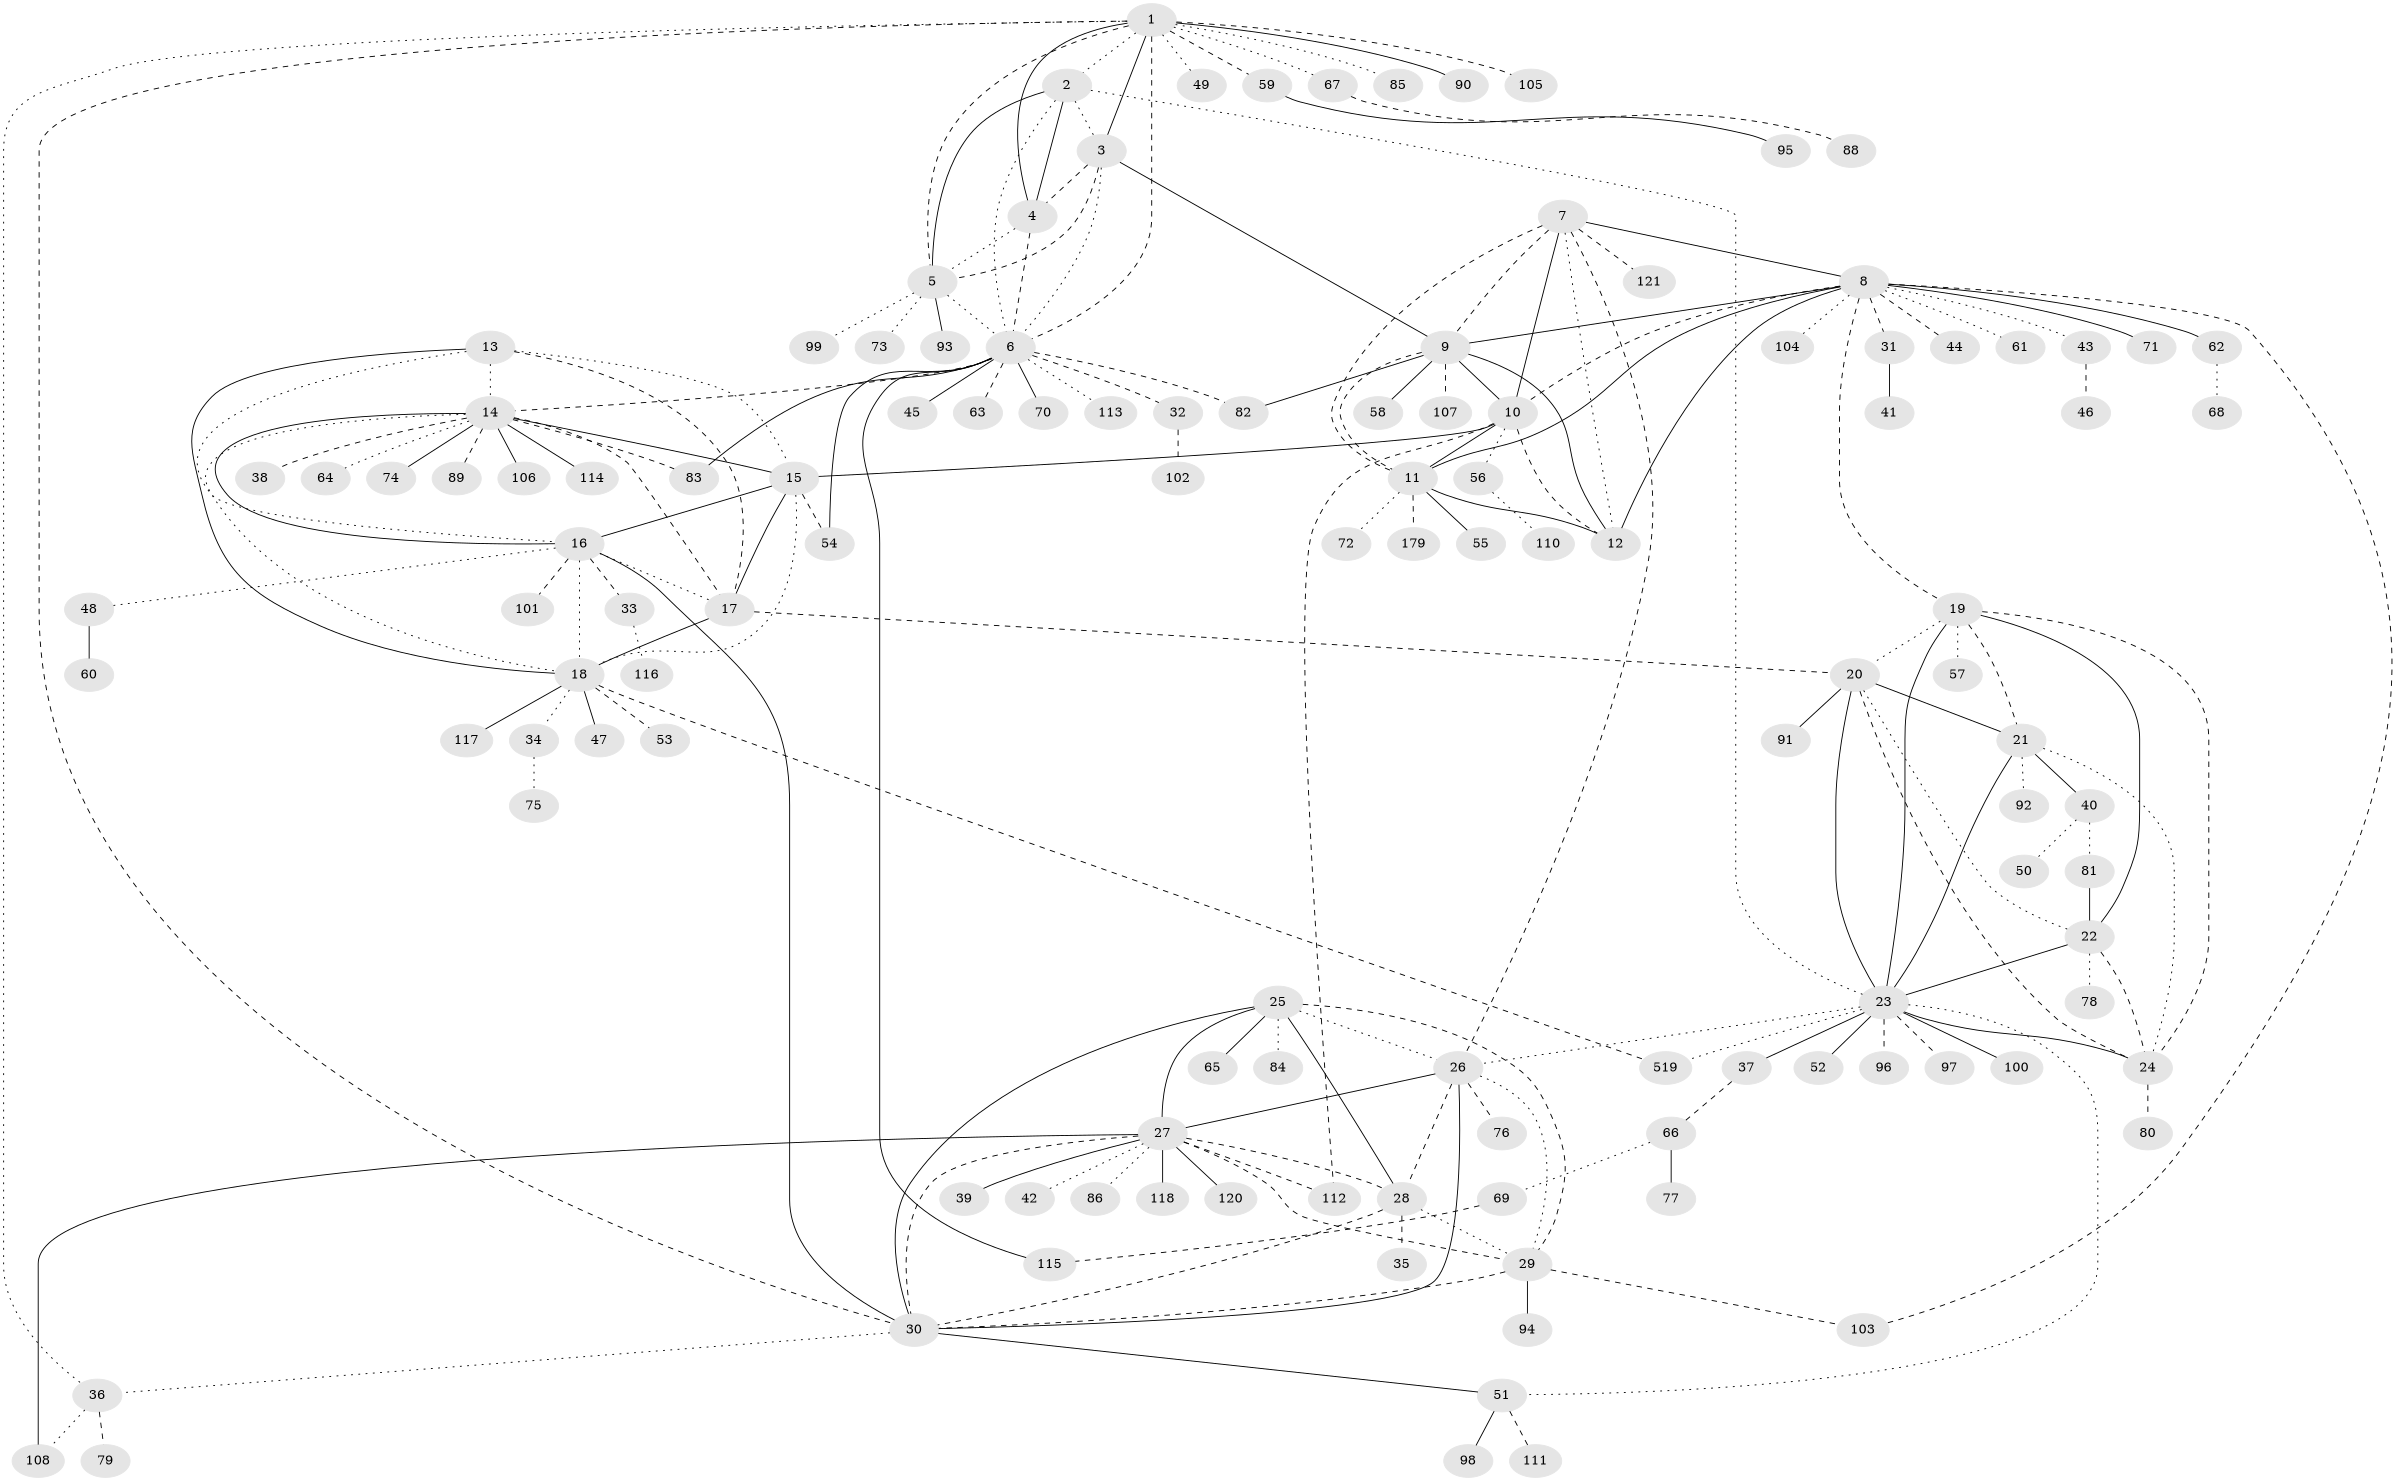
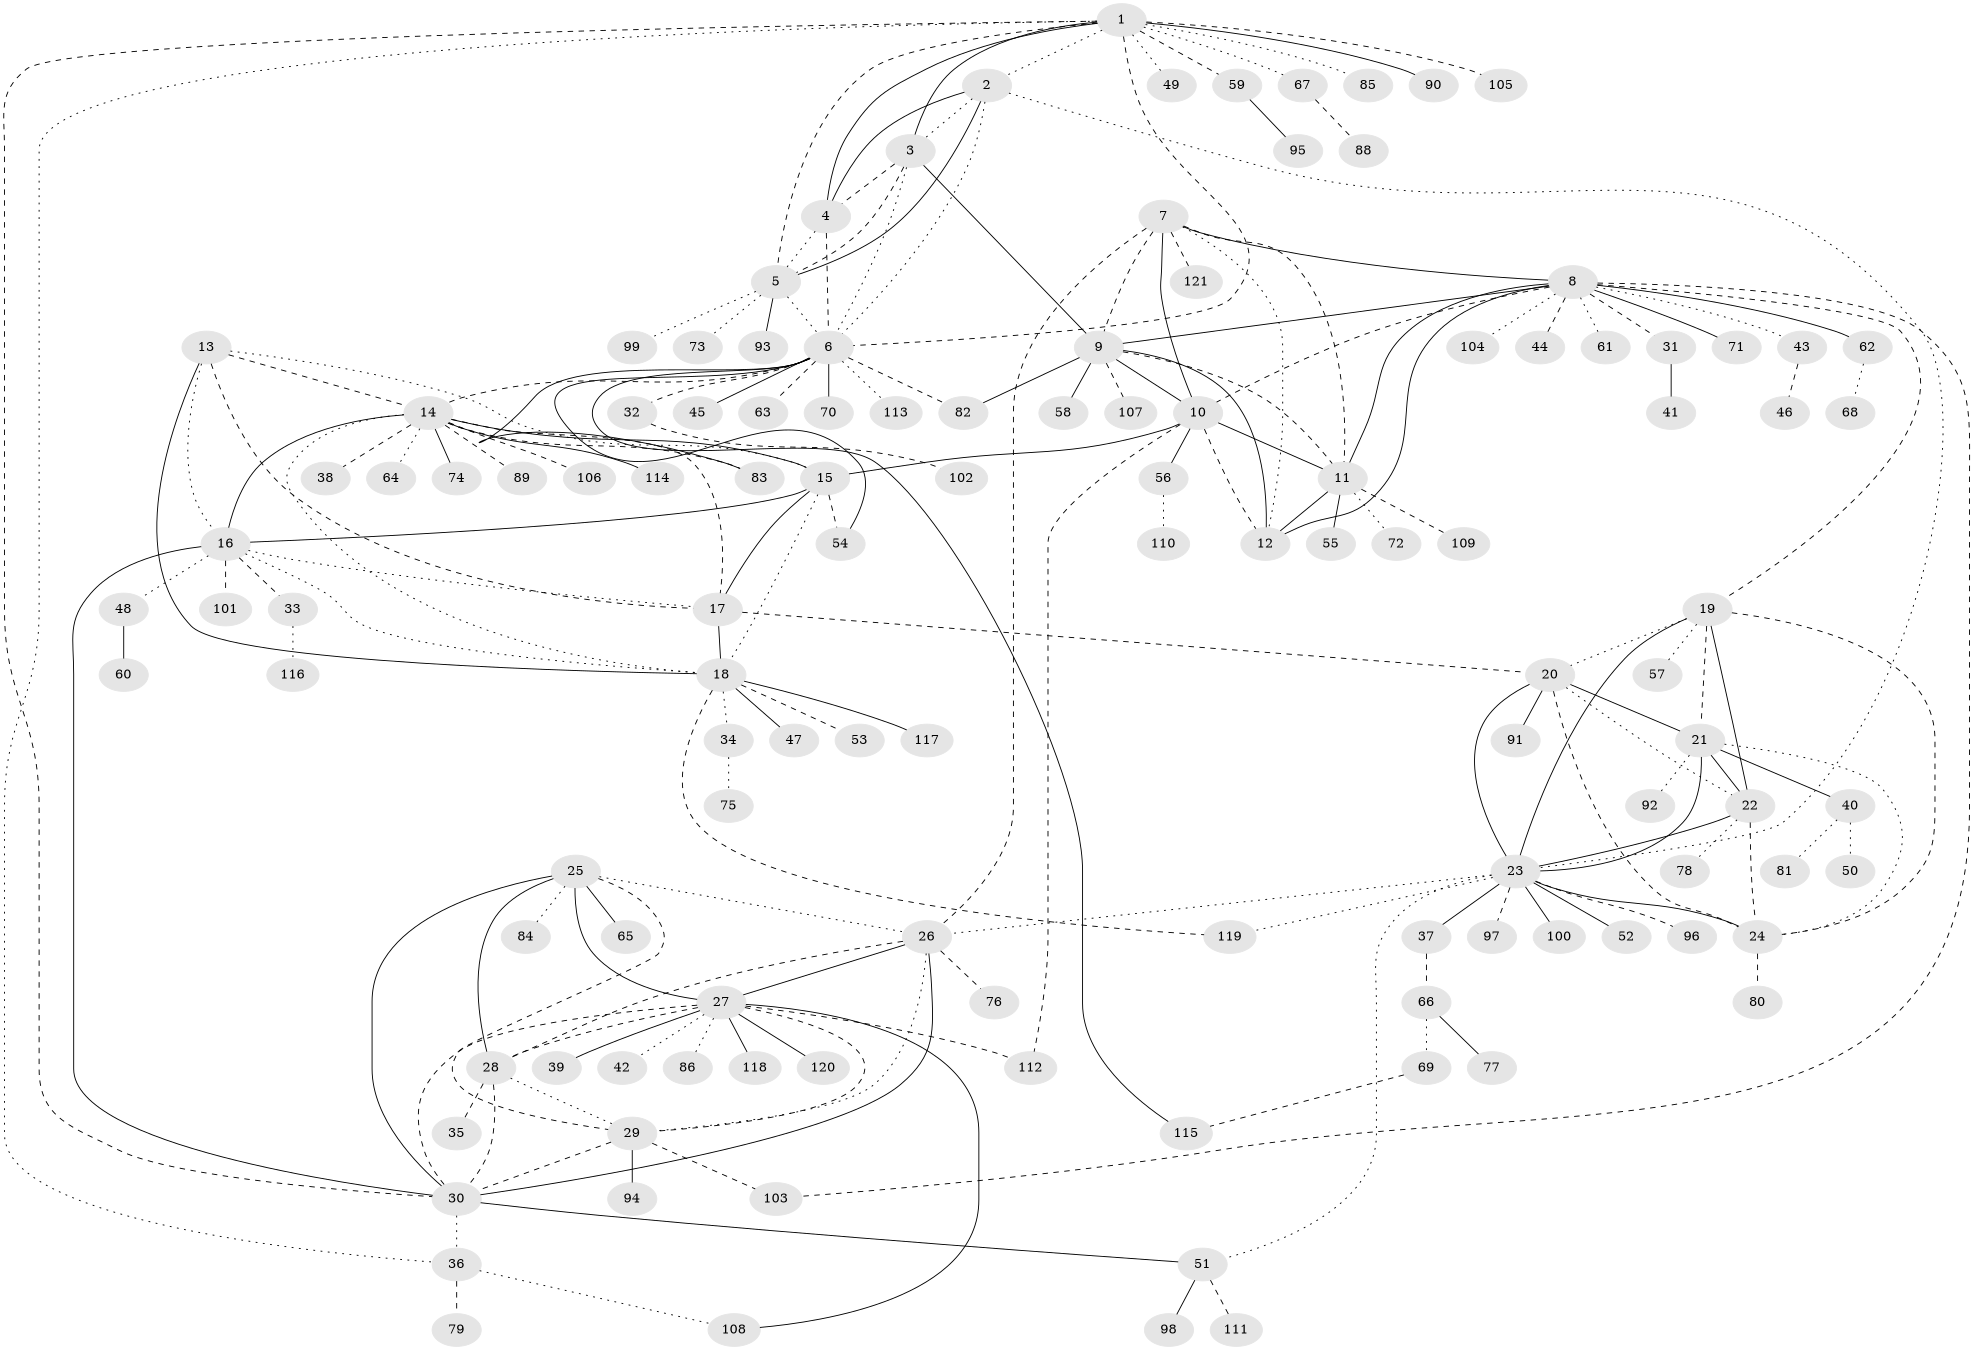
  graph {
    node [color=gray90 style=filled]
    edge [style=solid]
    1
    2
    3
    4
    5
    6
    30
    36
    49
    59
    67
    85
    90
    105
    23
    9
    73
    93
    99
    14
    32
    45
    54
    63
    70
    82
    83
    113
    115
    51
    108
    79
    95
    88
    26
-   119 [label=519]
+   119
    24
    37
    52
    96
    97
    100
    10
    11
    12
    58
    107
    15
    16
    17
    18
    38
    64
    74
    89
    106
    114
    102
    7
    8
    121
    19
    31
    43
    44
    61
    62
    71
    103
    104
    56
    112
    55
    72
-   109 [label=179]
+   109
    27
    28
    29
    76
    20
    21
    22
    57
    41
    46
    68
    110
    13
    33
    48
    101
    34
    47
    53
    117
    116
    60
    91
    75
    40
    92
    78
    80
    50
    81
    66
    98
    111
    25
    65
    84
    39
    42
    86
    118
    120
    35
    94
    69
    77
    1 -- 2 [style=dotted]
    1 -- 3
    1 -- 4
    1 -- 5 [style=dashed]
    1 -- 6 [style=dashed]
    1 -- 30 [style=dashed]
    1 -- 36 [style=dotted]
    1 -- 49 [style=dotted]
    1 -- 59 [style=dashed]
    1 -- 67 [style=dotted]
    1 -- 85 [style=dotted]
    1 -- 90
    1 -- 105 [style=dashed]
    2 -- 3 [style=dotted]
    2 -- 4
    2 -- 5
    2 -- 6 [style=dotted]
    2 -- 23 [style=dotted]
    3 -- 4 [style=dashed]
    3 -- 5 [style=dashed]
    3 -- 6 [style=dotted]
    3 -- 9
    4 -- 5 [style=dotted]
    4 -- 6 [style=dashed]
    5 -- 6 [style=dotted]
    5 -- 73 [style=dotted]
    5 -- 93
    5 -- 99 [style=dotted]
    6 -- 14 [style=dashed]
    6 -- 32 [style=dashed]
    6 -- 45
    6 -- 54
    6 -- 63 [style=dashed]
    6 -- 70
    6 -- 82 [style=dashed]
    6 -- 83
    6 -- 113 [style=dotted]
    6 -- 115
    30 -- 36 [style=dotted]
    30 -- 51
    36 -- 108 [style=dotted]
    36 -- 79 [style=dashed]
    59 -- 95
    67 -- 88 [style=dashed]
    23 -- 51 [style=dotted]
    23 -- 26 [style=dotted]
    23 -- 119 [style=dotted]
    23 -- 24
    23 -- 37
    23 -- 52
    23 -- 96 [style=dashed]
    23 -- 97 [style=dashed]
    23 -- 100
    9 -- 82
    9 -- 10
    9 -- 11 [style=dashed]
    9 -- 12
    9 -- 58
    9 -- 107 [style=dashed]
    14 -- 83 [style=dashed]
    14 -- 15
    14 -- 16
    14 -- 17 [style=dashed]
    14 -- 18 [style=dotted]
    14 -- 38 [style=dashed]
    14 -- 64 [style=dotted]
    14 -- 74
    14 -- 89 [style=dashed]
-   14 -- 106
+   14 -- 106 [style=dashed]
    14 -- 114
    32 -- 102 [style=dashed]
    51 -- 98
    51 -- 111 [style=dashed]
    26 -- 30
    26 -- 27
    26 -- 28 [style=dashed]
    26 -- 29 [style=dotted]
    26 -- 76 [style=dashed]
    24 -- 80 [style=dashed]
    37 -- 66 [style=dashed]
    10 -- 11
    10 -- 12 [style=dashed]
    10 -- 15
-   10 -- 56 [style=dotted]
+   10 -- 56
    10 -- 112 [style=dashed]
    11 -- 12
    11 -- 55
    11 -- 72 [style=dotted]
    11 -- 109 [style=dashed]
    15 -- 54 [style=dashed]
    15 -- 16
    15 -- 17
    15 -- 18 [style=dotted]
    16 -- 30
    16 -- 17 [style=dotted]
    16 -- 18 [style=dotted]
    16 -- 33 [style=dashed]
    16 -- 48 [style=dotted]
    16 -- 101 [style=dashed]
    17 -- 18
    17 -- 20 [style=dashed]
    18 -- 119 [style=dashed]
    18 -- 34 [style=dotted]
    18 -- 47
    18 -- 53 [style=dashed]
    18 -- 117
    7 -- 9 [style=dashed]
    7 -- 26 [style=dashed]
    7 -- 10
    7 -- 11 [style=dashed]
    7 -- 12 [style=dotted]
    7 -- 8
    7 -- 121 [style=dashed]
    8 -- 9
    8 -- 10 [style=dashed]
    8 -- 11
    8 -- 12
    8 -- 19 [style=dashed]
    8 -- 31 [style=dashed]
    8 -- 43 [style=dotted]
    8 -- 44 [style=dashed]
    8 -- 61 [style=dotted]
    8 -- 62
    8 -- 71
    8 -- 103 [style=dashed]
    8 -- 104 [style=dotted]
    19 -- 23
    19 -- 24 [style=dashed]
    19 -- 20 [style=dotted]
    19 -- 21 [style=dashed]
    19 -- 22
    19 -- 57 [style=dotted]
    31 -- 41
    43 -- 46 [style=dashed]
    62 -- 68 [style=dotted]
    56 -- 110 [style=dotted]
    27 -- 30 [style=dashed]
    27 -- 108
    27 -- 112 [style=dashed]
    27 -- 28 [style=dashed]
    27 -- 29 [style=dashed]
    27 -- 39
    27 -- 42 [style=dotted]
    27 -- 86 [style=dotted]
    27 -- 118
    27 -- 120
    28 -- 30 [style=dashed]
    28 -- 29 [style=dotted]
    28 -- 35 [style=dashed]
    29 -- 30 [style=dashed]
    29 -- 103 [style=dashed]
    29 -- 94
    20 -- 23
    20 -- 24 [style=dashed]
    20 -- 21
    20 -- 22 [style=dotted]
    20 -- 91
    21 -- 23
    21 -- 24 [style=dotted]
-   81 -- 22
+   21 -- 22
    21 -- 40
    21 -- 92 [style=dotted]
    22 -- 23
    22 -- 24 [style=dashed]
    22 -- 78 [style=dotted]
-   13 -- 14 [style=dotted]
+   13 -- 14 [style=dashed]
    13 -- 15 [style=dotted]
    13 -- 16 [style=dotted]
    13 -- 17 [style=dashed]
    13 -- 18
    33 -- 116 [style=dotted]
    48 -- 60
    34 -- 75 [style=dotted]
    40 -- 50 [style=dotted]
    40 -- 81 [style=dotted]
    66 -- 69 [style=dotted]
    66 -- 77
    25 -- 30
    25 -- 26 [style=dotted]
    25 -- 27
    25 -- 28
    25 -- 29 [style=dashed]
    25 -- 65
    25 -- 84 [style=dotted]
    69 -- 115 [style=dashed]
  }
